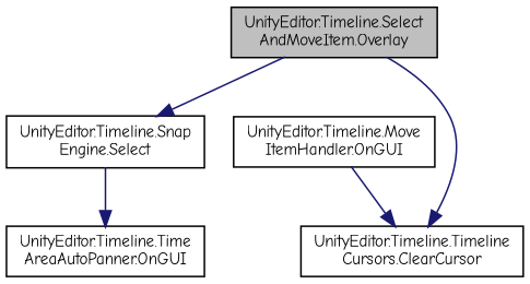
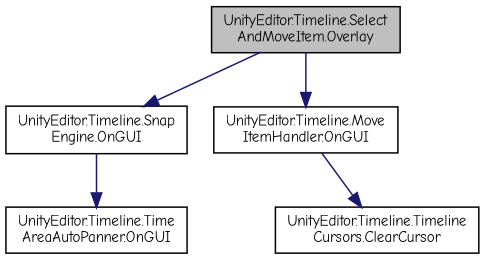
  digraph {
    fontname="Comic Neue"
    rankdir=TB
    node [color=black fillcolor=white fontname="Comic Neue" fontsize=10 shape=record style=filled]
    edge [color=midnightblue fontname="Comic Neue" fontsize=10 labelfontname=Helvetica labelfontsize=10 style=solid]
    n1 [fillcolor=grey75 fontcolor=black height=0.2 label="UnityEditor.Timeline.Select\lAndMoveItem.Overlay" width=0.4]
-   n2 [height=0.2 label="UnityEditor.Timeline.Snap\lEngine.Select" width=0.4]
+   n2 [height=0.2 label="UnityEditor.Timeline.Snap\lEngine.OnGUI" width=0.4]
    n3 [height=0.2 label="UnityEditor.Timeline.Move\lItemHandler.OnGUI" width=0.4]
    n4 [height=0.2 label="UnityEditor.Timeline.Time\lAreaAutoPanner.OnGUI" width=0.4]
    n5 [height=0.2 label="UnityEditor.Timeline.Timeline\lCursors.ClearCursor" width=0.4]
    n1 -> n2
-   n1 -> n5
+   n1 -> n3
    n2 -> n4
    n3 -> n5
  }
